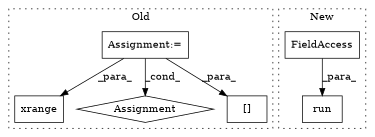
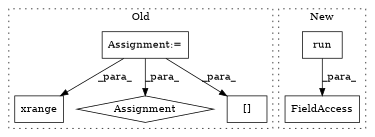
  digraph {
    fontname="DejaVu Serif"
    node [a=32 fontname="DejaVu Serif" l="53,2" s="1802,1881" shape=box]
    edge [fontname="DejaVu Serif"]
    n1 [l="7,1" label=xrange s="1863,1880"]
    n2 [a=70 label=Assignment shape=diamond]
    n3 [a=2 l="8,1" label="[]" s="1914,1923"]
    n4 [a=7 label="Assignment:="]
    n5 [l="4,1" label=run s="2856,2960"]
    n6 [a=22 l=16 label=FieldAccess s=2860]
    subgraph cluster_1 {
      label=Old
      style=dotted
      n1
      n2
      n3
      n4
    }
    subgraph cluster_2 {
      label=New
      style=dotted
      n5
      n6
    }
    n4 -> n1 [label=_para_]
-   n4 -> n2 [label=_cond_]
+   n4 -> n2 [label=_para_]
    n4 -> n3 [label=_para_]
-   n6 -> n5 [label=_para_]
+   n5 -> n6 [label=_para_]
  }
